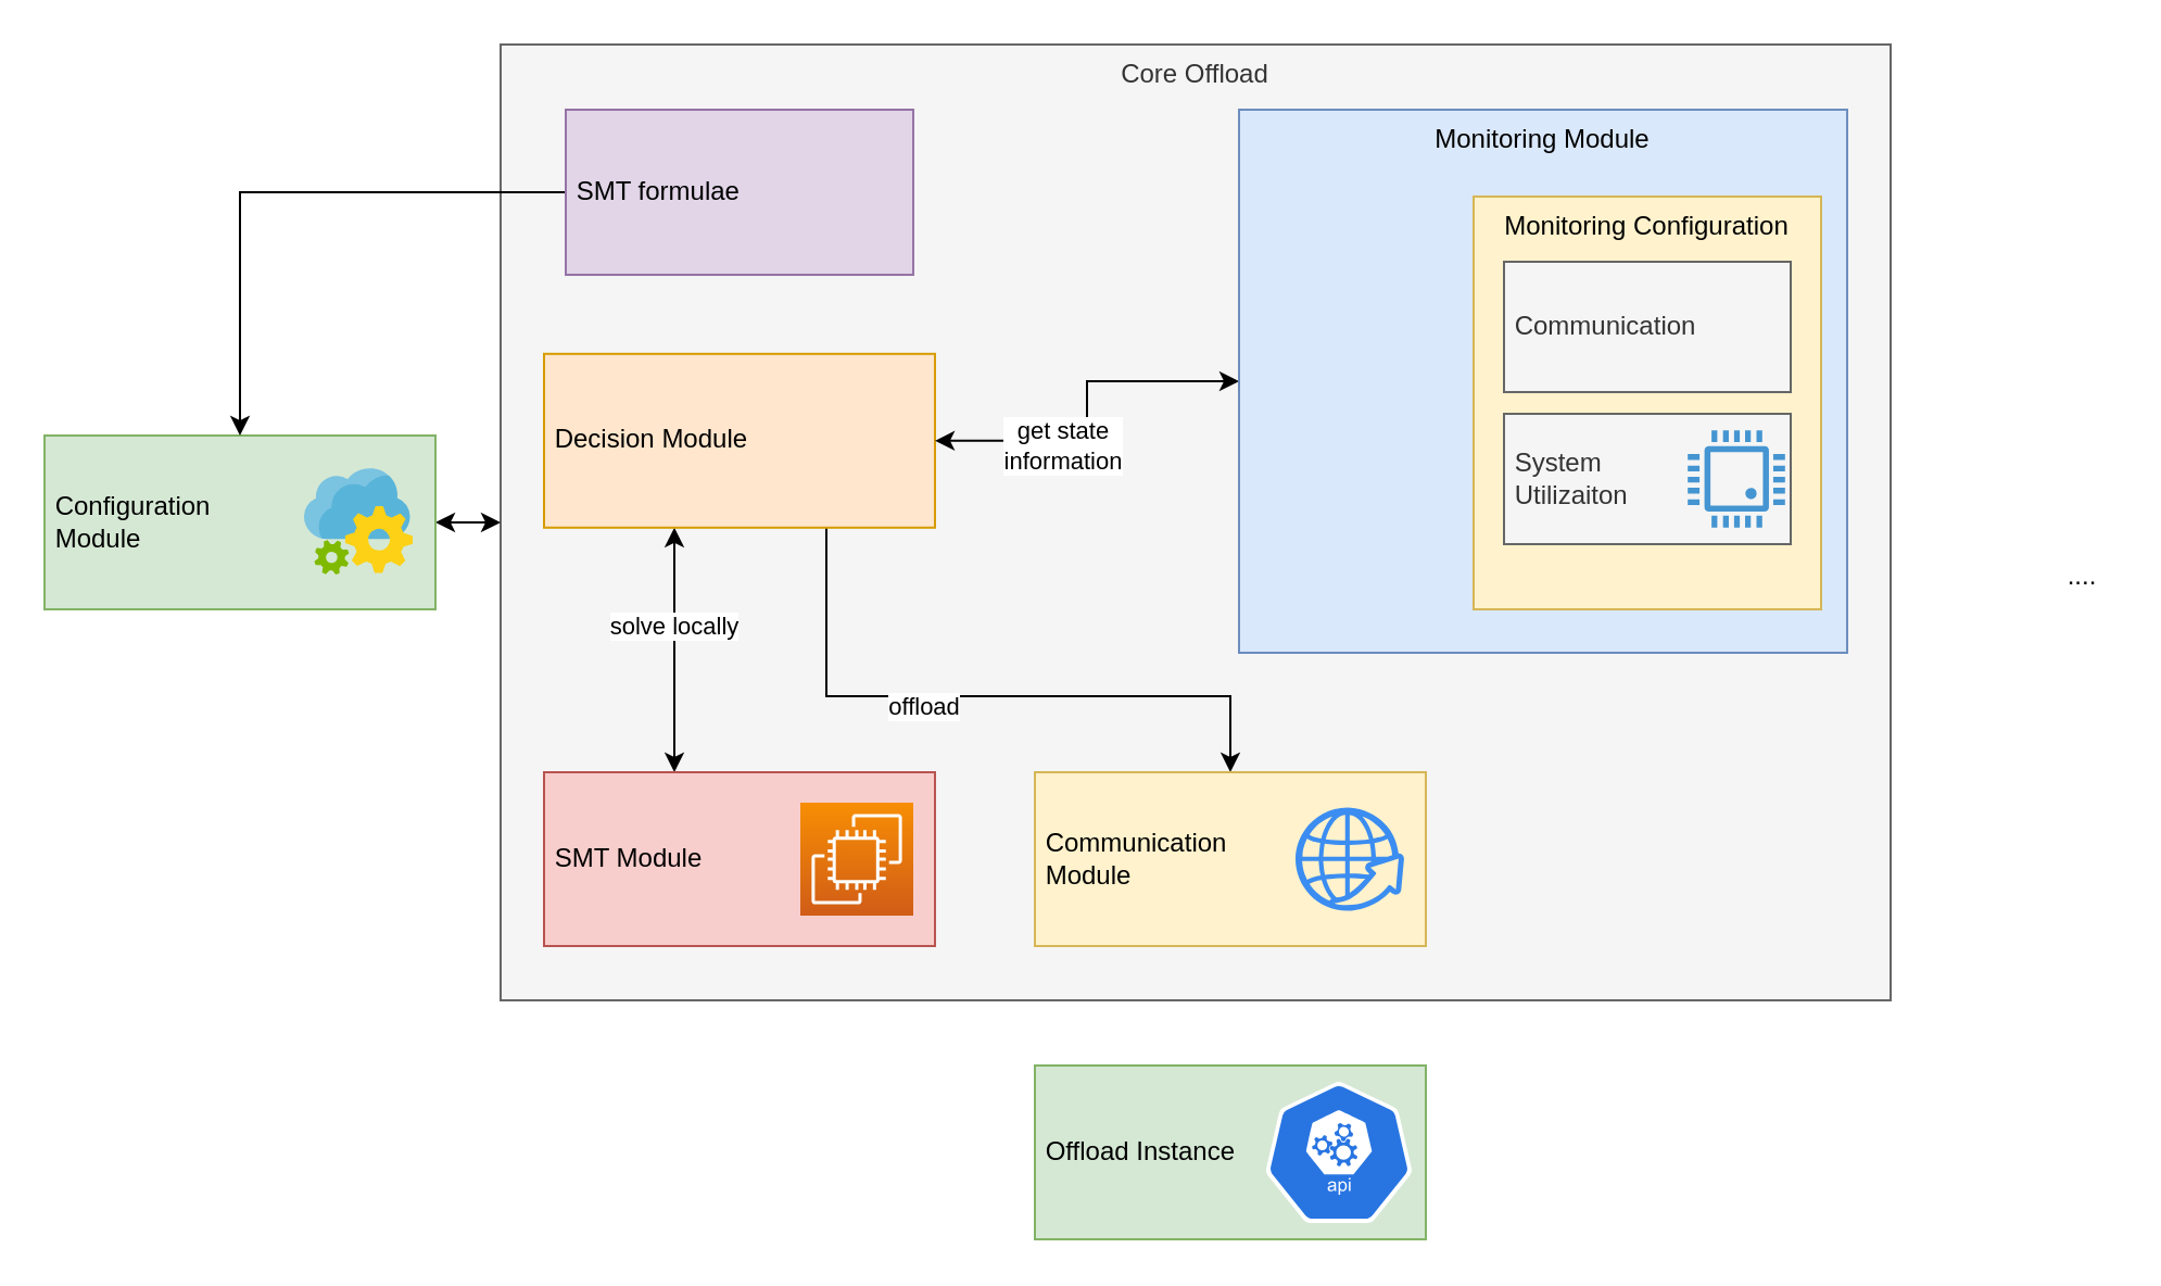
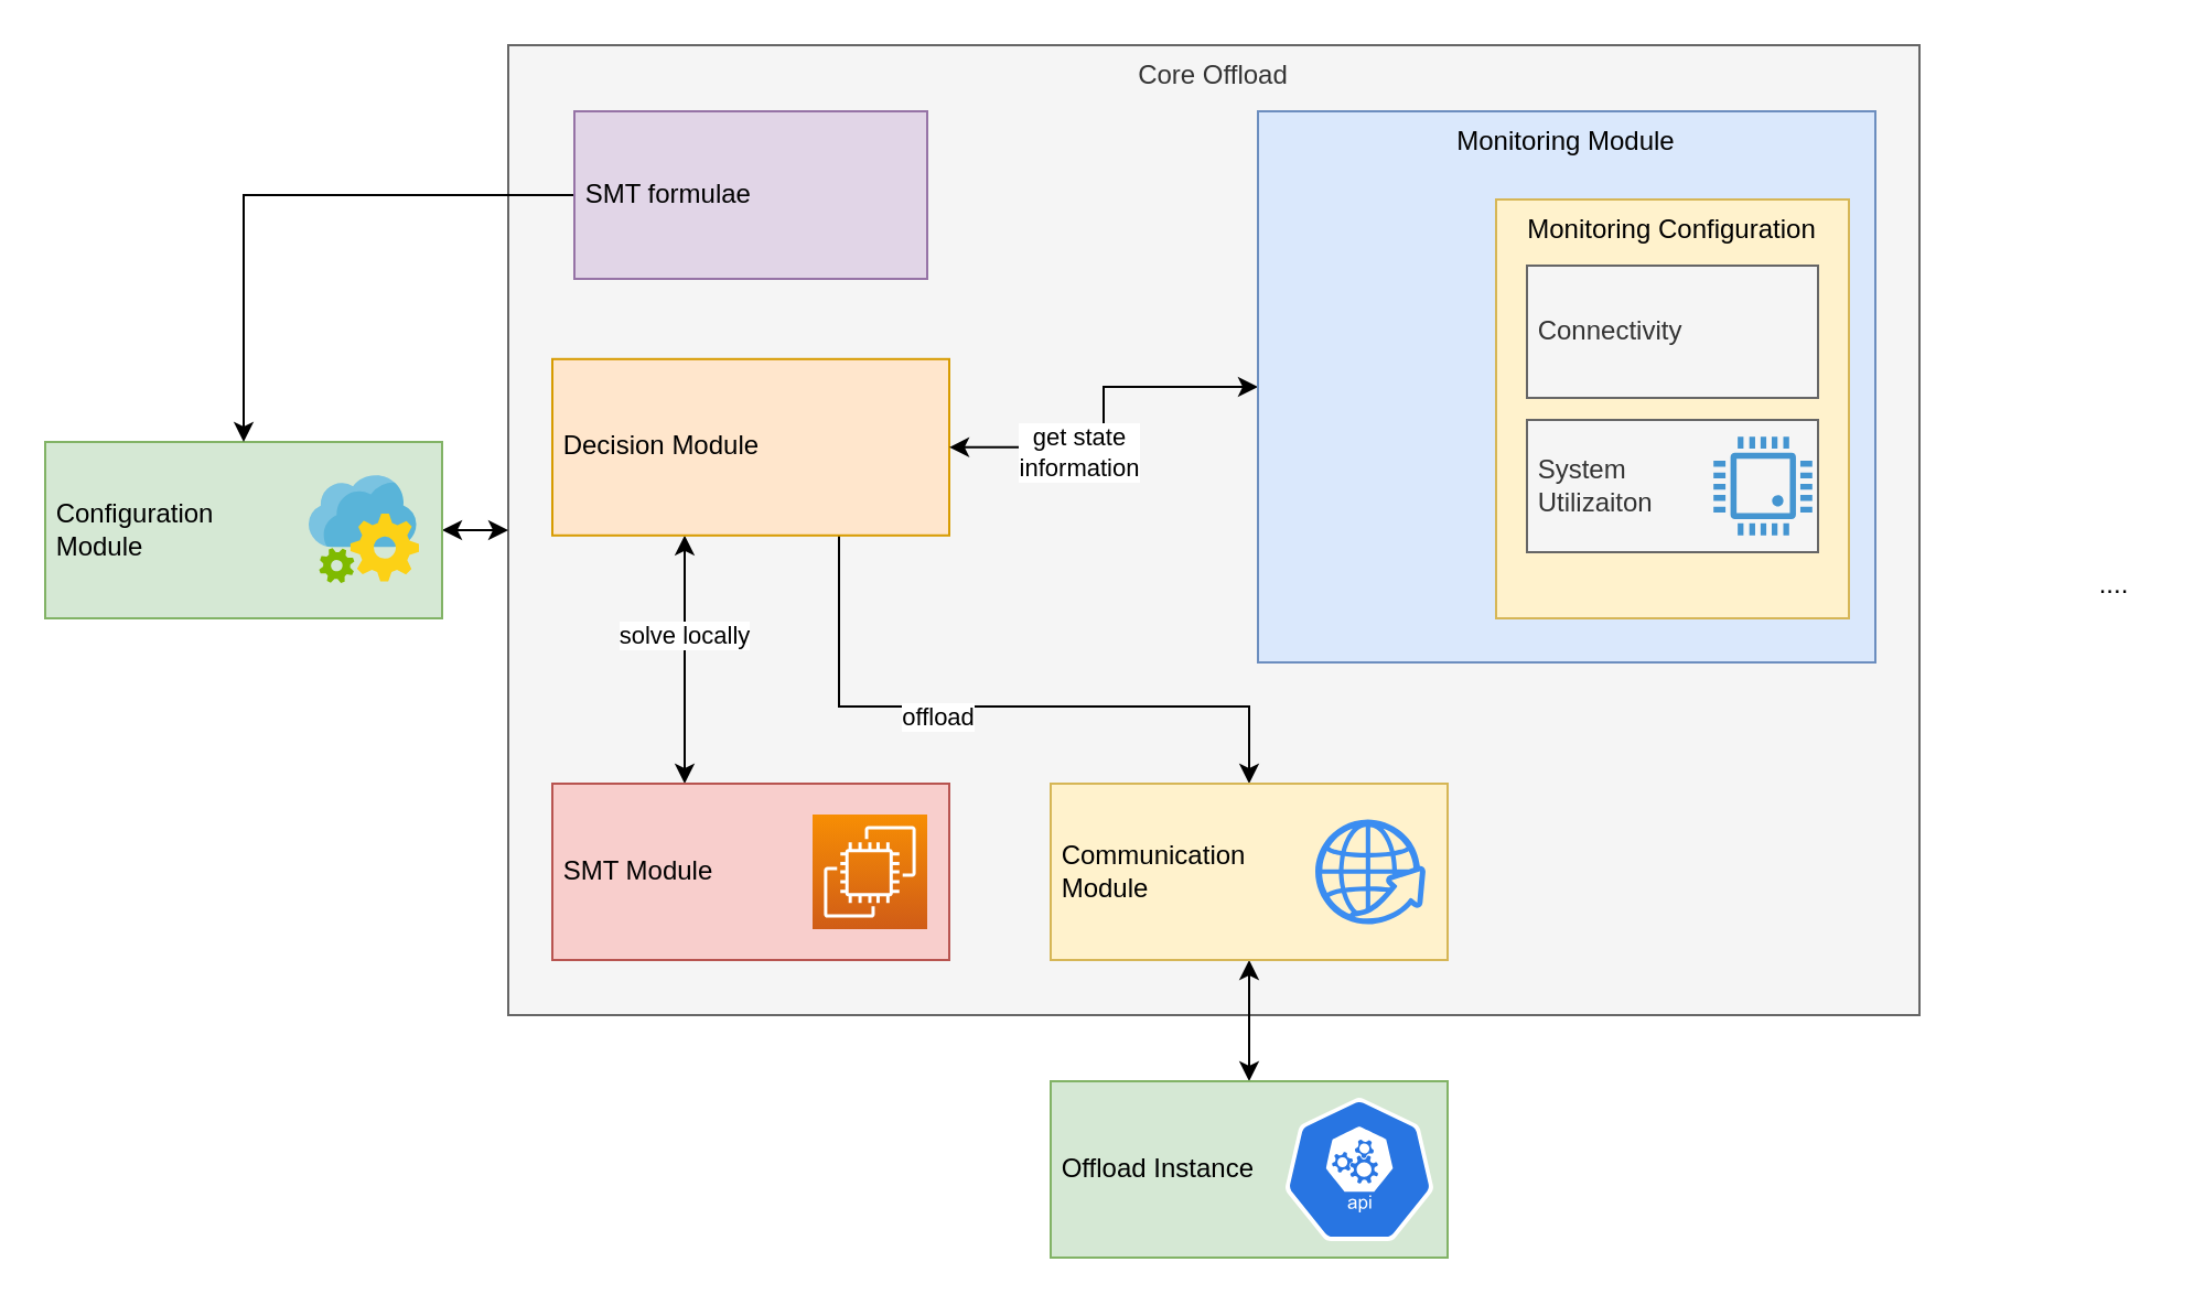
  <mxCell id="0" />
  <mxCell id="1" parent="0" />
  <mxCell id="2" value="Core Offload" style="rounded=0;whiteSpace=wrap;html=1;fillColor=#f5f5f5;fontColor=#333333;strokeColor=#666666;verticalAlign=top;" vertex="1" parent="1"><mxGeometry x="230" y="20" width="640" height="440" as="geometry" /></mxCell>
  <mxCell id="3" style="edgeStyle=orthogonalEdgeStyle;rounded=0;orthogonalLoop=1;jettySize=auto;html=1;startArrow=classic;startFill=1;" edge="1" parent="1" source="4" target="2"><mxGeometry relative="1" as="geometry" /></mxCell>
  <mxCell id="4" value="&amp;nbsp;Configuration &lt;br&gt;&amp;nbsp;Module" style="rounded=0;whiteSpace=wrap;html=1;align=left;fillColor=#d5e8d4;strokeColor=#82b366;" vertex="1" parent="1"><mxGeometry x="20" y="200" width="180" height="80" as="geometry" /></mxCell>
  <mxCell id="5" style="edgeStyle=orthogonalEdgeStyle;rounded=0;orthogonalLoop=1;jettySize=auto;html=1;startArrow=classic;startFill=1;" edge="1" parent="1" source="9" target="24"><mxGeometry relative="1" as="geometry"><Array as="points"><mxPoint x="310" y="300" /><mxPoint x="310" y="300" /></Array></mxGeometry></mxCell>
  <mxCell id="6" value="solve locally" style="edgeLabel;html=1;align=center;verticalAlign=middle;resizable=0;points=[];" vertex="1" connectable="0" parent="5"><mxGeometry x="-0.208" y="-1" relative="1" as="geometry"><mxPoint as="offset" /></mxGeometry></mxCell>
  <mxCell id="7" style="edgeStyle=orthogonalEdgeStyle;rounded=0;orthogonalLoop=1;jettySize=auto;html=1;entryX=0.5;entryY=0;entryDx=0;entryDy=0;startArrow=none;startFill=0;" edge="1" parent="1" source="9" target="22"><mxGeometry relative="1" as="geometry"><Array as="points"><mxPoint x="380" y="320" /><mxPoint x="566" y="320" /></Array></mxGeometry></mxCell>
  <mxCell id="8" value="offload" style="edgeLabel;html=1;align=center;verticalAlign=middle;resizable=0;points=[];" vertex="1" connectable="0" parent="7"><mxGeometry x="-0.185" y="-4" relative="1" as="geometry"><mxPoint as="offset" /></mxGeometry></mxCell>
  <mxCell id="9" value="&amp;nbsp;Decision Module" style="rounded=0;whiteSpace=wrap;html=1;align=left;fillColor=#ffe6cc;strokeColor=#d79b00;" vertex="1" parent="1"><mxGeometry x="250" y="162.4" width="180" height="80" as="geometry" /></mxCell>
  <mxCell id="10" style="edgeStyle=orthogonalEdgeStyle;rounded=0;orthogonalLoop=1;jettySize=auto;html=1;entryX=0;entryY=0.5;entryDx=0;entryDy=0;startArrow=classic;startFill=1;" edge="1" parent="1" source="12" target="13"><mxGeometry relative="1" as="geometry" /></mxCell>
  <mxCell id="11" value="get state&lt;br&gt;information" style="edgeLabel;html=1;align=center;verticalAlign=middle;resizable=0;points=[];" vertex="1" connectable="0" parent="10"><mxGeometry x="-0.307" y="-2" relative="1" as="geometry"><mxPoint as="offset" /></mxGeometry></mxCell>
  <mxCell id="12" value="" style="shape=image;html=1;verticalAlign=top;verticalLabelPosition=bottom;labelBackgroundColor=#ffffff;imageAspect=0;aspect=fixed;image=https://cdn3.iconfinder.com/data/icons/analytic-investment-and-balanced-scorecard/512/628_Balance_decision_justice_law_scale-128.png;rounded=1;gradientColor=none;" vertex="1" parent="1"><mxGeometry x="362" y="168.4" width="68" height="68" as="geometry" /></mxCell>
  <mxCell id="13" value="Monitoring Module" style="rounded=0;whiteSpace=wrap;html=1;fillColor=#dae8fc;strokeColor=#6c8ebf;horizontal=1;verticalAlign=top;" vertex="1" parent="1"><mxGeometry x="570" y="50" width="280" height="250" as="geometry" /></mxCell>
  <mxCell id="14" value="Monitoring Configuration" style="rounded=0;whiteSpace=wrap;html=1;verticalAlign=top;fillColor=#fff2cc;strokeColor=#d6b656;" vertex="1" parent="1"><mxGeometry x="678" y="90" width="160" height="190" as="geometry" /></mxCell>
- <mxCell id="15" value="&amp;nbsp;Communication" style="rounded=0;whiteSpace=wrap;html=1;fillColor=#f5f5f5;fontColor=#333333;strokeColor=#666666;align=left;" vertex="1" parent="1"><mxGeometry x="692" y="120" width="132" height="60" as="geometry" /></mxCell>
+ <mxCell id="15" value="&amp;nbsp;Connectivity" style="rounded=0;whiteSpace=wrap;html=1;fillColor=#f5f5f5;fontColor=#333333;strokeColor=#666666;align=left;" vertex="1" parent="1"><mxGeometry x="692" y="120" width="132" height="60" as="geometry" /></mxCell>
  <mxCell id="16" value="" style="shape=image;html=1;verticalAlign=top;verticalLabelPosition=bottom;labelBackgroundColor=#ffffff;imageAspect=0;aspect=fixed;image=https://cdn4.iconfinder.com/data/icons/vecico-connectivity/288/wifi_Symbol-128.png;rounded=1;gradientColor=none;" vertex="1" parent="1"><mxGeometry x="780" y="131" width="38" height="38" as="geometry" /></mxCell>
  <mxCell id="17" value="&amp;nbsp;System&amp;nbsp;&lt;br&gt;&amp;nbsp;Utilizaiton" style="rounded=0;whiteSpace=wrap;html=1;fillColor=#f5f5f5;fontColor=#333333;strokeColor=#666666;align=left;" vertex="1" parent="1"><mxGeometry x="692" y="190" width="132" height="60" as="geometry" /></mxCell>
  <mxCell id="18" value="" style="pointerEvents=1;shadow=0;dashed=0;html=1;strokeColor=none;fillColor=#4495D1;labelPosition=center;verticalLabelPosition=bottom;verticalAlign=top;align=center;outlineConnect=0;shape=mxgraph.veeam.cpu;rounded=1;" vertex="1" parent="1"><mxGeometry x="776.6" y="197.6" width="44.8" height="44.8" as="geometry" /></mxCell>
  <mxCell id="19" value="...." style="text;html=1;align=center;verticalAlign=middle;resizable=0;points=[];autosize=1;strokeColor=none;fillColor=none;" vertex="1" parent="1"><mxGeometry x="943" y="255" width="30" height="20" as="geometry" /></mxCell>
  <mxCell id="20" value="" style="sketch=0;aspect=fixed;html=1;points=[];align=center;image;fontSize=12;image=img/lib/mscae/App_Configuration.svg;rounded=1;gradientColor=none;" vertex="1" parent="1"><mxGeometry x="140" y="215.5" width="50" height="49" as="geometry" /></mxCell>
+ <mxCell id="21" style="edgeStyle=orthogonalEdgeStyle;rounded=0;orthogonalLoop=1;jettySize=auto;html=1;entryX=0.5;entryY=0;entryDx=0;entryDy=0;startArrow=classic;startFill=1;" edge="1" parent="1" source="22" target="25"><mxGeometry relative="1" as="geometry" /></mxCell>
  <mxCell id="22" value="&amp;nbsp;Communication&lt;br&gt;&amp;nbsp;Module" style="rounded=0;whiteSpace=wrap;html=1;align=left;fillColor=#fff2cc;strokeColor=#d6b656;" vertex="1" parent="1"><mxGeometry x="476" y="355" width="180" height="80" as="geometry" /></mxCell>
  <mxCell id="23" value="" style="sketch=0;html=1;aspect=fixed;strokeColor=none;shadow=0;align=center;verticalAlign=top;fillColor=#3B8DF1;shape=mxgraph.gcp2.globe_world;rounded=1;" vertex="1" parent="1"><mxGeometry x="596" y="371.25" width="50" height="47.5" as="geometry" /></mxCell>
  <mxCell id="24" value="&amp;nbsp;SMT Module" style="rounded=0;whiteSpace=wrap;html=1;align=left;fillColor=#f8cecc;strokeColor=#b85450;" vertex="1" parent="1"><mxGeometry x="250" y="355" width="180" height="80" as="geometry" /></mxCell>
  <mxCell id="25" value="&amp;nbsp;Offload Instance" style="rounded=0;whiteSpace=wrap;html=1;align=left;fillColor=#d5e8d4;strokeColor=#82b366;" vertex="1" parent="1"><mxGeometry x="476" y="490" width="180" height="80" as="geometry" /></mxCell>
  <mxCell id="26" value="" style="sketch=0;html=1;dashed=0;whitespace=wrap;fillColor=#2875E2;strokeColor=#ffffff;points=[[0.005,0.63,0],[0.1,0.2,0],[0.9,0.2,0],[0.5,0,0],[0.995,0.63,0],[0.72,0.99,0],[0.5,1,0],[0.28,0.99,0]];shape=mxgraph.kubernetes.icon;prIcon=api;rounded=1;" vertex="1" parent="1"><mxGeometry x="576" y="497.5" width="80" height="65" as="geometry" /></mxCell>
  <mxCell id="27" style="edgeStyle=orthogonalEdgeStyle;rounded=0;orthogonalLoop=1;jettySize=auto;html=1;startArrow=none;startFill=0;" edge="1" parent="1" source="28" target="4"><mxGeometry relative="1" as="geometry" /></mxCell>
  <mxCell id="28" value="&amp;nbsp;SMT formulae" style="rounded=0;whiteSpace=wrap;html=1;verticalAlign=middle;align=left;fillColor=#e1d5e7;strokeColor=#9673a6;" vertex="1" parent="1"><mxGeometry x="260" y="50" width="160" height="76" as="geometry" /></mxCell>
  <mxCell id="29" value="" style="shape=image;html=1;verticalAlign=top;verticalLabelPosition=bottom;labelBackgroundColor=#ffffff;imageAspect=0;aspect=fixed;image=https://cdn2.iconfinder.com/data/icons/thin-line-icons-for-seo-and-development-1/64/SEO_courses_training_flipchart-128.png;fillColor=#e1d5e7;strokeColor=#9673a6;" vertex="1" parent="1"><mxGeometry x="350" y="53" width="70" height="70" as="geometry" /></mxCell>
  <mxCell id="30" value="" style="sketch=0;points=[[0,0,0],[0.25,0,0],[0.5,0,0],[0.75,0,0],[1,0,0],[0,1,0],[0.25,1,0],[0.5,1,0],[0.75,1,0],[1,1,0],[0,0.25,0],[0,0.5,0],[0,0.75,0],[1,0.25,0],[1,0.5,0],[1,0.75,0]];outlineConnect=0;fontColor=#232F3E;gradientColor=#F78E04;gradientDirection=north;fillColor=#D05C17;strokeColor=#ffffff;dashed=0;verticalLabelPosition=bottom;verticalAlign=top;align=center;html=1;fontSize=12;fontStyle=0;aspect=fixed;shape=mxgraph.aws4.resourceIcon;resIcon=mxgraph.aws4.ec2;" vertex="1" parent="1"><mxGeometry x="368" y="369" width="52" height="52" as="geometry" /></mxCell>
